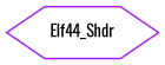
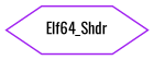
  digraph {
    rankdir=LR
    fontname=Oswald
-   n1 [color=purple fillcolor=white fontname=Oswald fontsize=10 height=0.2 label=Elf44_Shdr shape=hexagon style=filled width=0.4]
+   n1 [color=purple fillcolor=white fontname=Oswald fontsize=10 height=0.2 label=Elf64_Shdr shape=hexagon style=filled width=0.4]
  }
